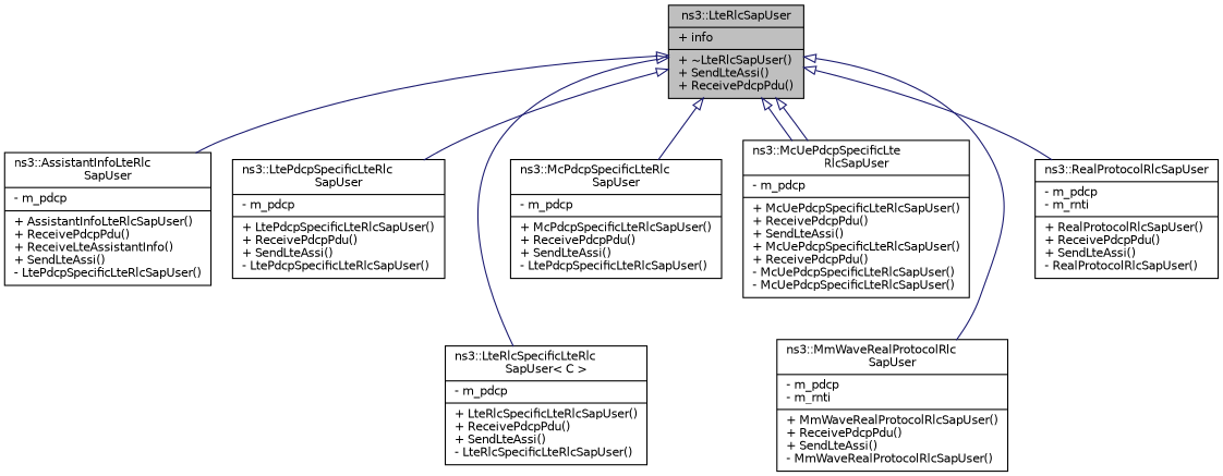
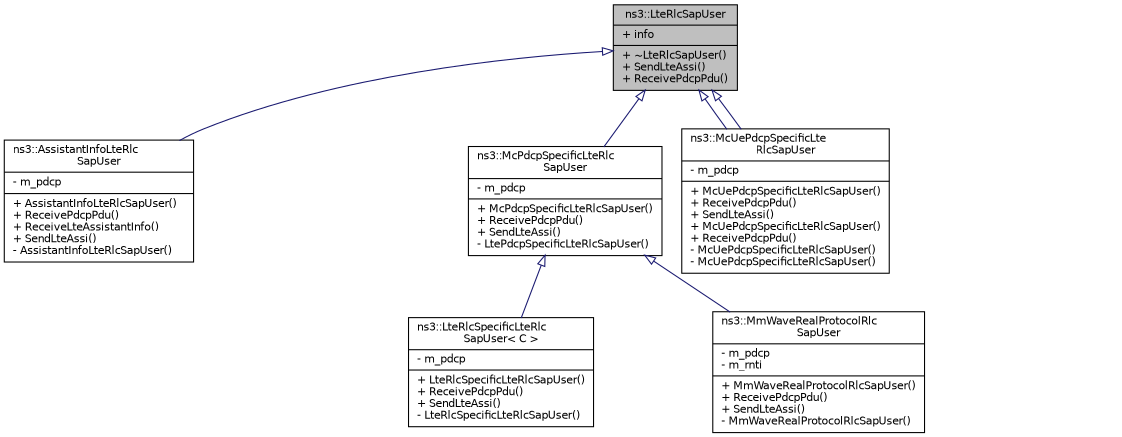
  digraph {
    node [color=black fillcolor=white fontname=Helvetica fontsize=10 shape=record style=filled]
    edge [arrowtail=onormal color=midnightblue dir=back fontname=Helvetica fontsize=10 labelfontname=Helvetica labelfontsize=10 style=solid]
    n1 [fillcolor=grey75 fontcolor=black height=0.2 label="{ns3::LteRlcSapUser\n|+ info\l|+ ~LteRlcSapUser()\l+ SendLteAssi()\l+ ReceivePdcpPdu()\l}" width=0.4]
-   n2 [height=0.2 label="{ns3::AssistantInfoLteRlc\lSapUser\n|- m_pdcp\l|+ AssistantInfoLteRlcSapUser()\l+ ReceivePdcpPdu()\l+ ReceiveLteAssistantInfo()\l+ SendLteAssi()\l- LtePdcpSpecificLteRlcSapUser()\l}" width=0.4]
-   n3 [height=0.2 label="{ns3::LtePdcpSpecificLteRlc\lSapUser\n|- m_pdcp\l|+ LtePdcpSpecificLteRlcSapUser()\l+ ReceivePdcpPdu()\l+ SendLteAssi()\l- LtePdcpSpecificLteRlcSapUser()\l}" width=0.4]
+   n2 [height=0.2 label="{ns3::AssistantInfoLteRlc\lSapUser\n|- m_pdcp\l|+ AssistantInfoLteRlcSapUser()\l+ ReceivePdcpPdu()\l+ ReceiveLteAssistantInfo()\l+ SendLteAssi()\l- AssistantInfoLteRlcSapUser()\l}" width=0.4]
    n4 [height=0.2 label="{ns3::LteRlcSpecificLteRlc\lSapUser\< C \>\n|- m_pdcp\l|+ LteRlcSpecificLteRlcSapUser()\l+ ReceivePdcpPdu()\l+ SendLteAssi()\l- LteRlcSpecificLteRlcSapUser()\l}" width=0.4]
    n5 [height=0.2 label="{ns3::McPdcpSpecificLteRlc\lSapUser\n|- m_pdcp\l|+ McPdcpSpecificLteRlcSapUser()\l+ ReceivePdcpPdu()\l+ SendLteAssi()\l- LtePdcpSpecificLteRlcSapUser()\l}" width=0.4]
    n6 [height=0.2 label="{ns3::McUePdcpSpecificLte\lRlcSapUser\n|- m_pdcp\l|+ McUePdcpSpecificLteRlcSapUser()\l+ ReceivePdcpPdu()\l+ SendLteAssi()\l+ McUePdcpSpecificLteRlcSapUser()\l+ ReceivePdcpPdu()\l- McUePdcpSpecificLteRlcSapUser()\l- McUePdcpSpecificLteRlcSapUser()\l}" width=0.4]
    n7 [height=0.2 label="{ns3::MmWaveRealProtocolRlc\lSapUser\n|- m_pdcp\l- m_rnti\l|+ MmWaveRealProtocolRlcSapUser()\l+ ReceivePdcpPdu()\l+ SendLteAssi()\l- MmWaveRealProtocolRlcSapUser()\l}" width=0.4]
-   n8 [height=0.2 label="{ns3::RealProtocolRlcSapUser\n|- m_pdcp\l- m_rnti\l|+ RealProtocolRlcSapUser()\l+ ReceivePdcpPdu()\l+ SendLteAssi()\l- RealProtocolRlcSapUser()\l}" width=0.4]
    n1 -> n2
-   n1 -> n3
-   n1 -> n4
+   n5 -> n4
    n1 -> n5
    n1 -> n6
    n1 -> n6
-   n1 -> n7
-   n1 -> n8
+   n5 -> n7
  }
